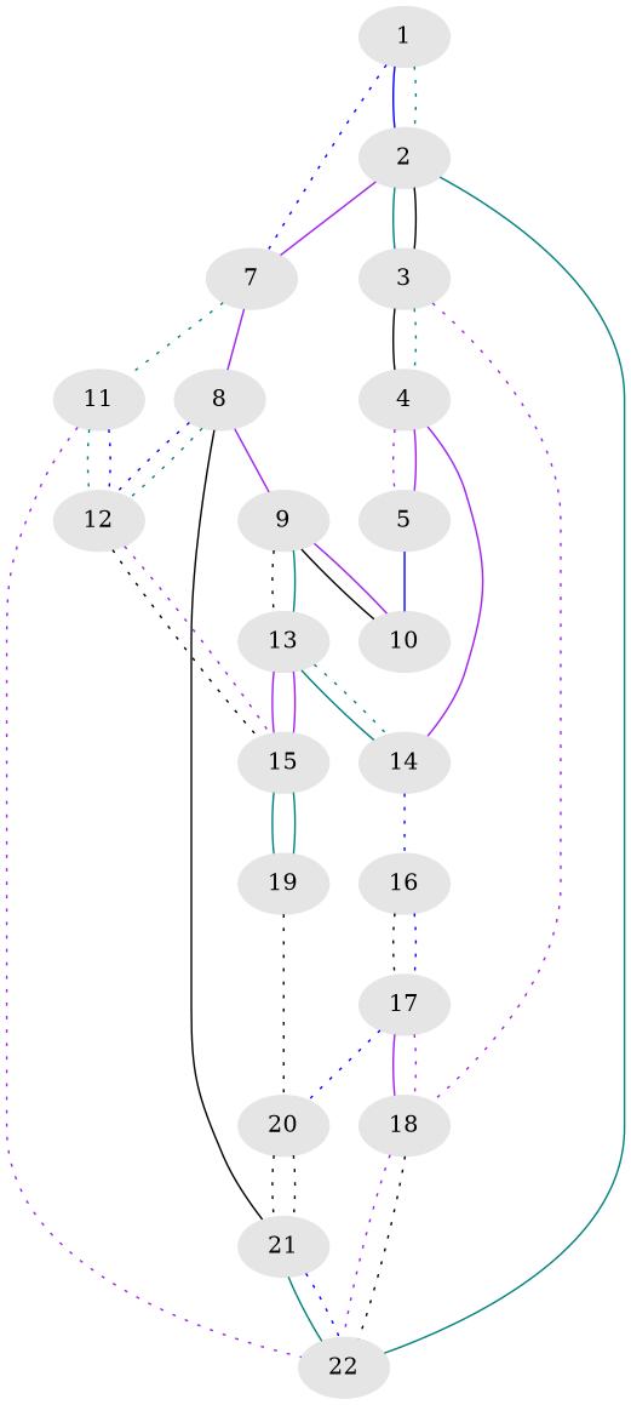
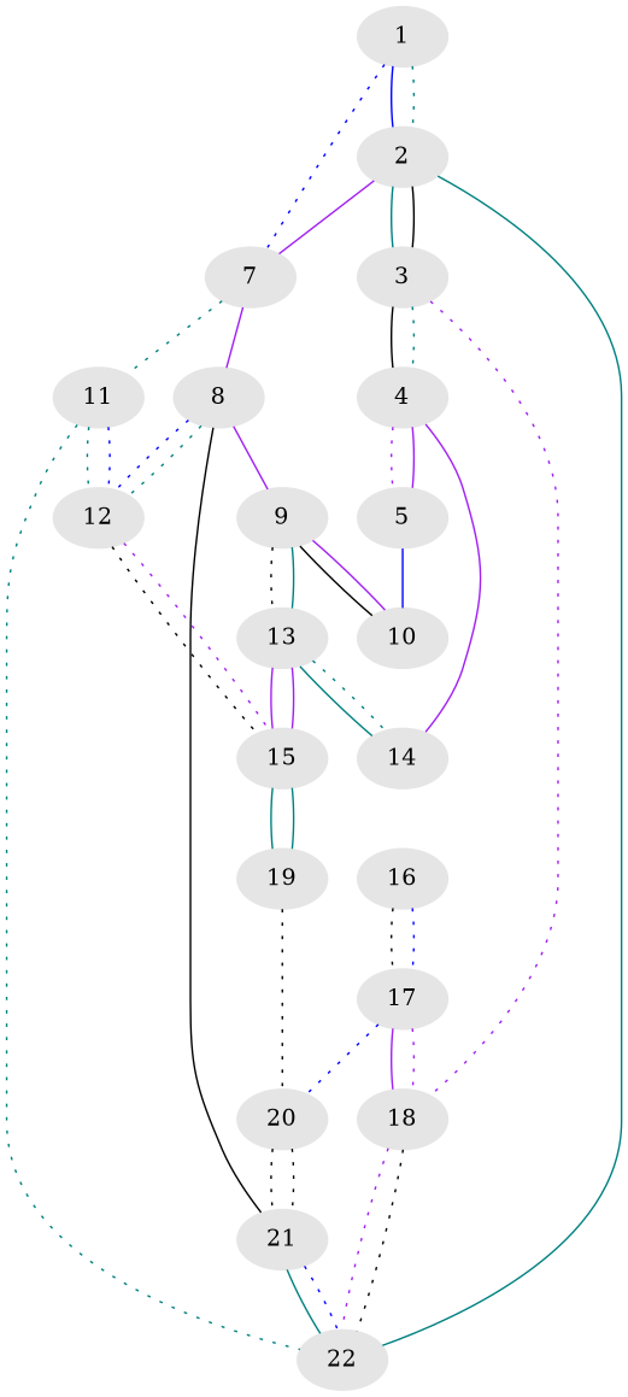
  graph {
    node [color=gray90 style=filled]
    edge [color=teal style=dotted]
    1
    2
    7
    3
    22
    8
    11
    4
    18
    5
    14
    10
    16
    9
    12
    21
    13
    15
    19
    17
    20
    1 -- 2 [color=blue style=solid]
    1 -- 2
    1 -- 7 [color=blue]
    2 -- 7 [color=purple style=solid]
    2 -- 3 [style=solid]
    2 -- 3 [color=black style=solid]
    2 -- 22 [style=solid]
    7 -- 8 [color=purple style=solid]
    7 -- 11
    3 -- 4 [color=black style=solid]
    3 -- 4
    3 -- 18 [color=purple]
    8 -- 9 [color=purple style=solid]
    8 -- 12 [color=blue]
    8 -- 12
    8 -- 21 [color=black style=solid]
-   11 -- 22 [color=purple]
+   11 -- 22
    11 -- 12
    11 -- 12 [color=blue]
    4 -- 5 [color=purple]
    4 -- 5 [color=purple style=solid]
    4 -- 14 [color=purple style=solid]
    18 -- 22 [color=purple]
    18 -- 22 [color=black]
    5 -- 10 [color=blue style=solid]
-   14 -- 16 [color=blue]
    16 -- 17 [color=black]
    16 -- 17 [color=blue]
    9 -- 10 [color=black style=solid]
    9 -- 10 [color=purple style=solid]
    9 -- 13 [color=black]
    9 -- 13 [style=solid]
    12 -- 15 [color=black]
    12 -- 15 [color=purple]
    21 -- 22 [style=solid]
    21 -- 22 [color=blue]
    13 -- 14 [style=solid]
    13 -- 14
    13 -- 15 [color=purple style=solid]
    13 -- 15 [color=purple style=solid]
    15 -- 19 [style=solid]
    15 -- 19 [style=solid]
    19 -- 20 [color=black]
    17 -- 18 [color=purple style=solid]
    17 -- 18 [color=purple]
    17 -- 20 [color=blue]
    20 -- 21 [color=black]
    20 -- 21 [color=black]
  }
